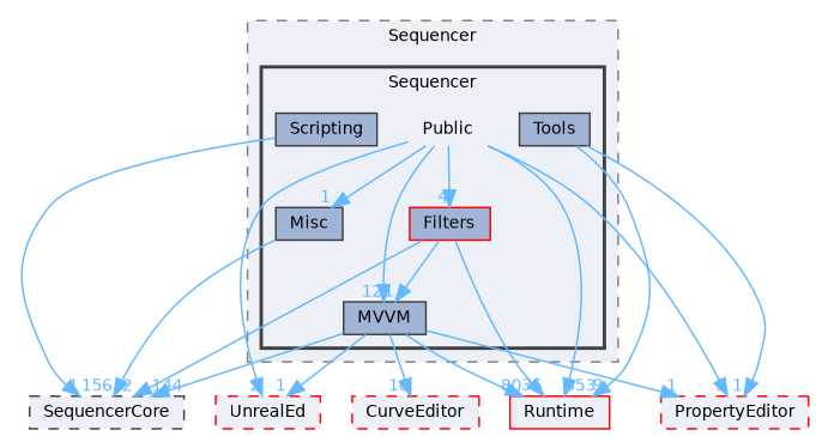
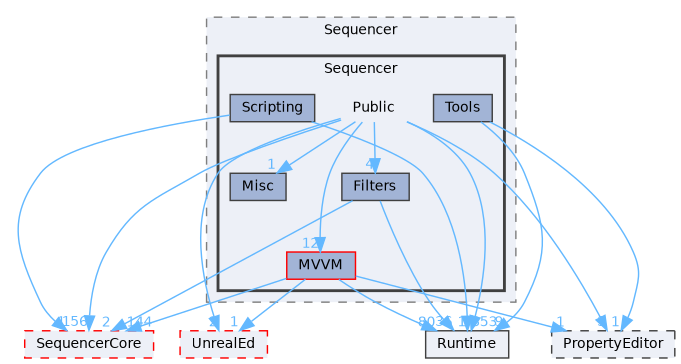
  digraph {
    compound=true
    node [fontname=Helvetica fontsize=10 shape=box color=grey25 fillcolor="#a2b4d6" style=filled]
    edge [color=steelblue1 fontcolor=steelblue1 fontname=Helvetica fontsize=10 headlabel=1 labeldistance=1.5 labelfontname=Helvetica labelfontsize=10]
    n1 [height=0.2 label=Public shape=plaintext width=0.4 color="" fillcolor="" style=""]
-   n2 [color=red height=0.2 label=Filters width=0.4]
+   n2 [height=0.2 label=Filters width=0.4]
    n3 [height=0.2 label=Misc width=0.4]
-   n4 [height=0.2 label=MVVM width=0.4]
+   n4 [color=red height=0.2 label=MVVM width=0.4]
    n5 [height=0.2 label=Scripting width=0.4]
    n6 [height=0.2 label=Tools width=0.4]
-   n7 [fillcolor="#edf0f7" height=0.2 label=SequencerCore style="filled,dashed" width=0.4]
-   n8 [color=red fillcolor="#edf0f7" height=0.2 label=Runtime width=0.4]
-   n9 [color=red fillcolor="#edf0f7" height=0.2 label=PropertyEditor style="filled,dashed" width=0.4]
+   n7 [color=red fillcolor="#edf0f7" height=0.2 label=SequencerCore style="filled,dashed" width=0.4]
+   n8 [fillcolor="#edf0f7" height=0.2 label=Runtime width=0.4]
+   n9 [fillcolor="#edf0f7" height=0.2 label=PropertyEditor style="filled,dashed" width=0.4]
    n10 [color=red fillcolor="#edf0f7" height=0.2 label=UnrealEd style="filled,dashed" width=0.4]
-   n11 [color=red fillcolor="#edf0f7" height=0.2 label=CurveEditor style="filled,dashed" width=0.4]
    subgraph cluster_1 {
      bgcolor="#edf0f7"
      fontname=Helvetica
      fontsize=10
      label=Sequencer
      pencolor=grey50
      style="filled,dashed"
      subgraph cluster_2 {
        bgcolor="#edf0f7"
        fontname=Helvetica
        fontsize=10
        label=Sequencer
        pencolor=grey25
        style="filled,bold"
        n1
        n2
        n3
        n4
        n5
        n6
      }
    }
    n1 -> n2 [headlabel=4]
    n1 -> n3
    n1 -> n4 [headlabel=12]
-   n3 -> n7 [headlabel=156]
+   n1 -> n7 [headlabel=156]
    n1 -> n8 [headlabel=353]
    n1 -> n9 [headlabel=3]
    n1 -> n10 [headlabel=2]
-   n2 -> n4
    n2 -> n7 [headlabel=2]
    n2 -> n8 [headlabel=36]
    n4 -> n7 [headlabel=144]
    n4 -> n8 [headlabel=80]
    n4 -> n9
    n4 -> n10
-   n4 -> n11 [headlabel=10]
    n5 -> n7
+   n5 -> n8
    n6 -> n8 [headlabel=9]
    n6 -> n9
  }
